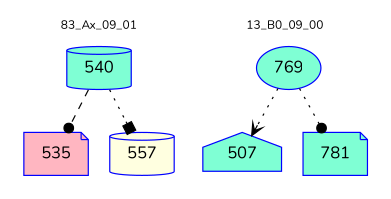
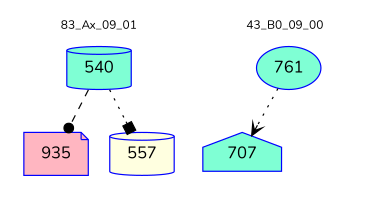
  digraph {
    fontname=Nunito
    node [color=blue fillcolor=aquamarine fontname=Nunito shape=cylinder style=filled]
    edge [arrowhead=dot color=black fontname=Nunito style=dotted]
    n1 [label=540]
-   n2 [fillcolor=lightpink label=535 shape=note]
+   n2 [fillcolor=lightpink label=935 shape=note]
    n3 [fillcolor=lightyellow label=557]
-   n4 [label=769 shape=ellipse]
-   n5 [label=507 shape=house]
-   n6 [label=781 shape=note]
+   n4 [label=761 shape=ellipse]
+   n5 [label=707 shape=house]
    subgraph cluster_1 {
      color=white
      fontsize=10
      label="83_Ax_09_01"
      n1
      n2
      n3
    }
    subgraph cluster_2 {
      color=white
      fontsize=10
-     label="13_B0_09_00"
+     label="43_B0_09_00"
      n4
      n5
-     n6
    }
    n1 -> n2 [style=dashed]
    n1 -> n3 [arrowhead=box]
    n4 -> n5 [arrowhead=vee]
-   n4 -> n6
  }
